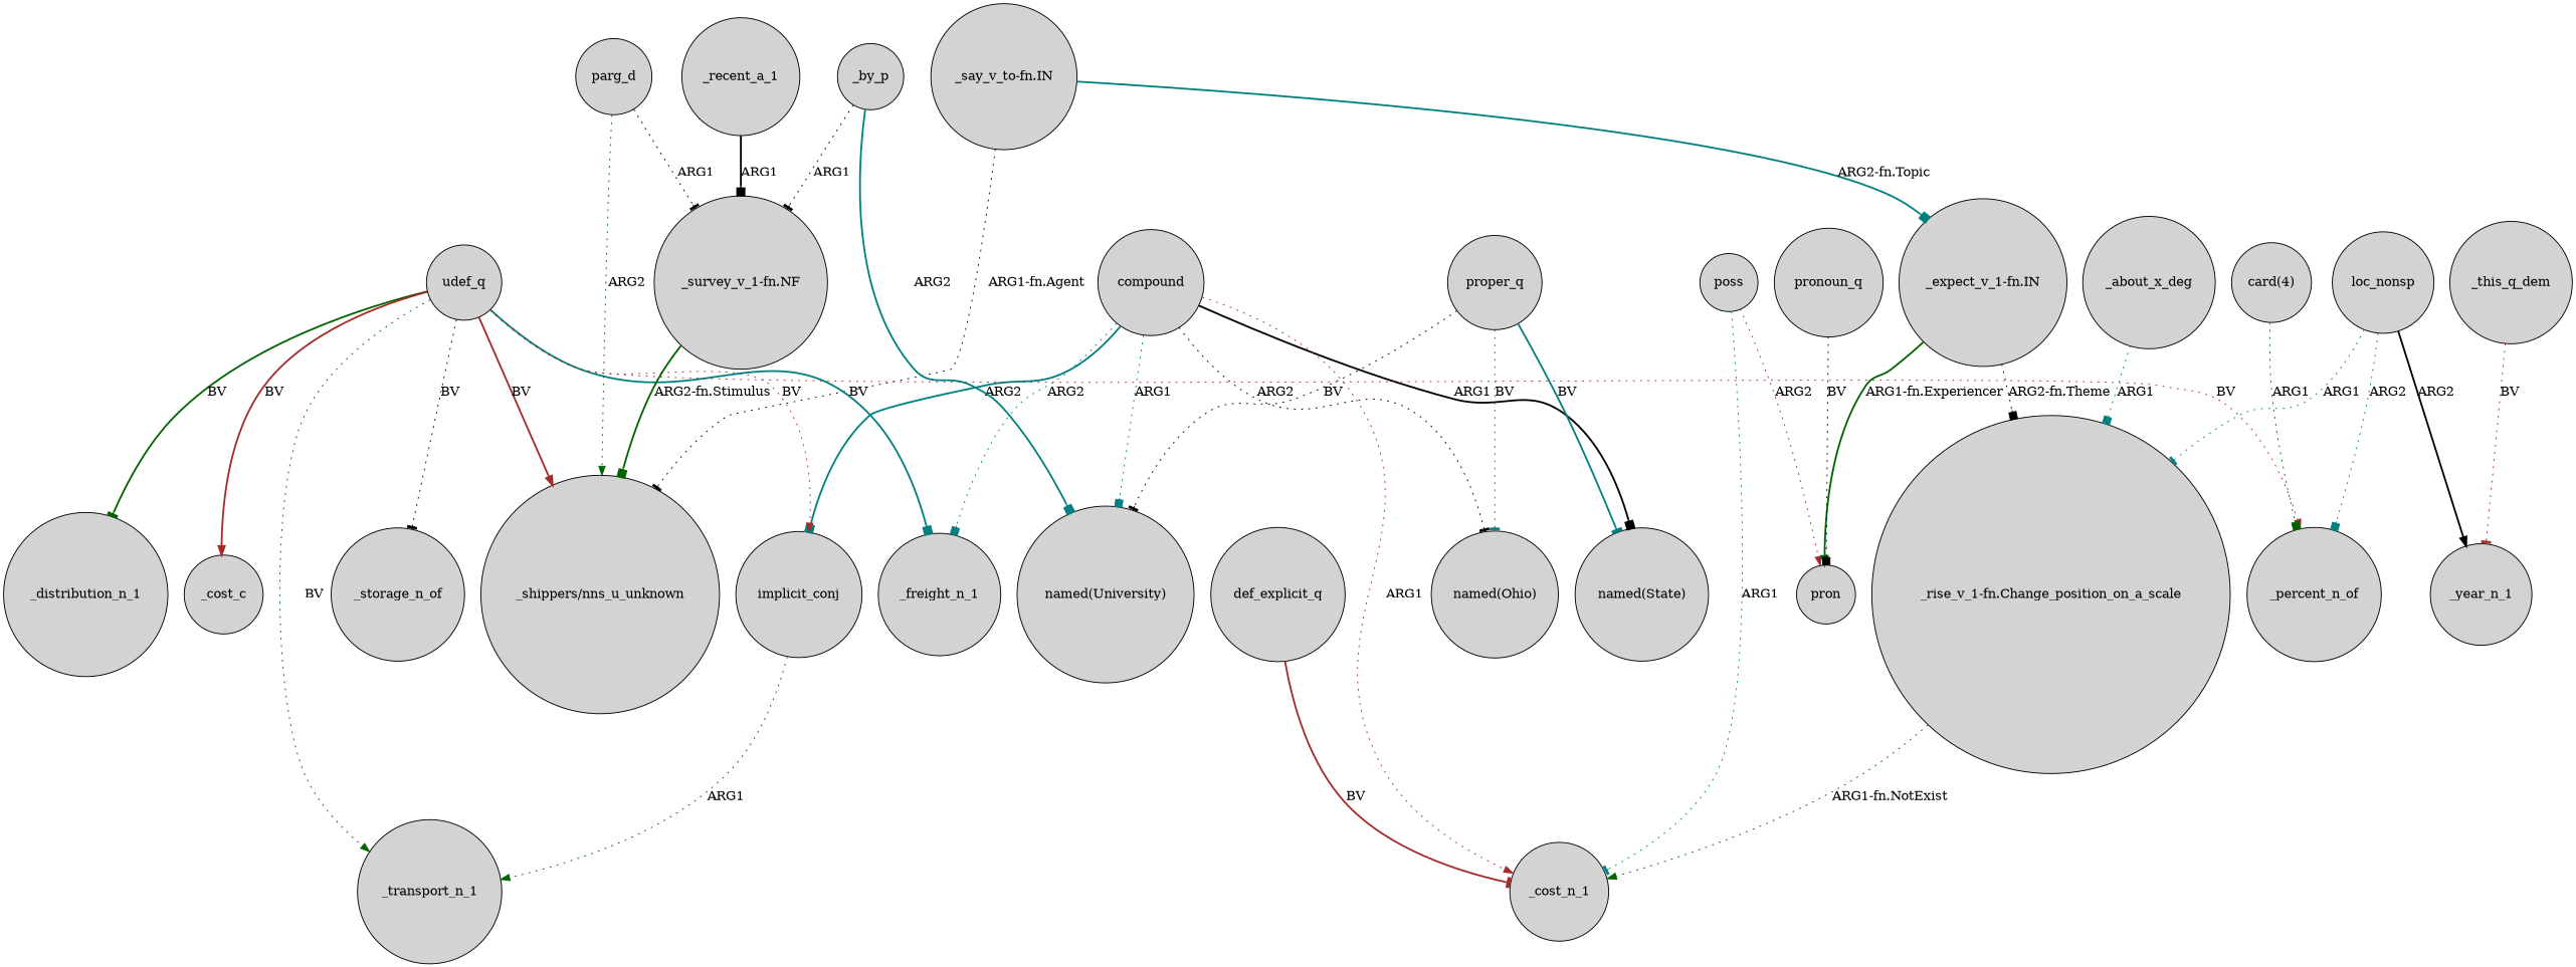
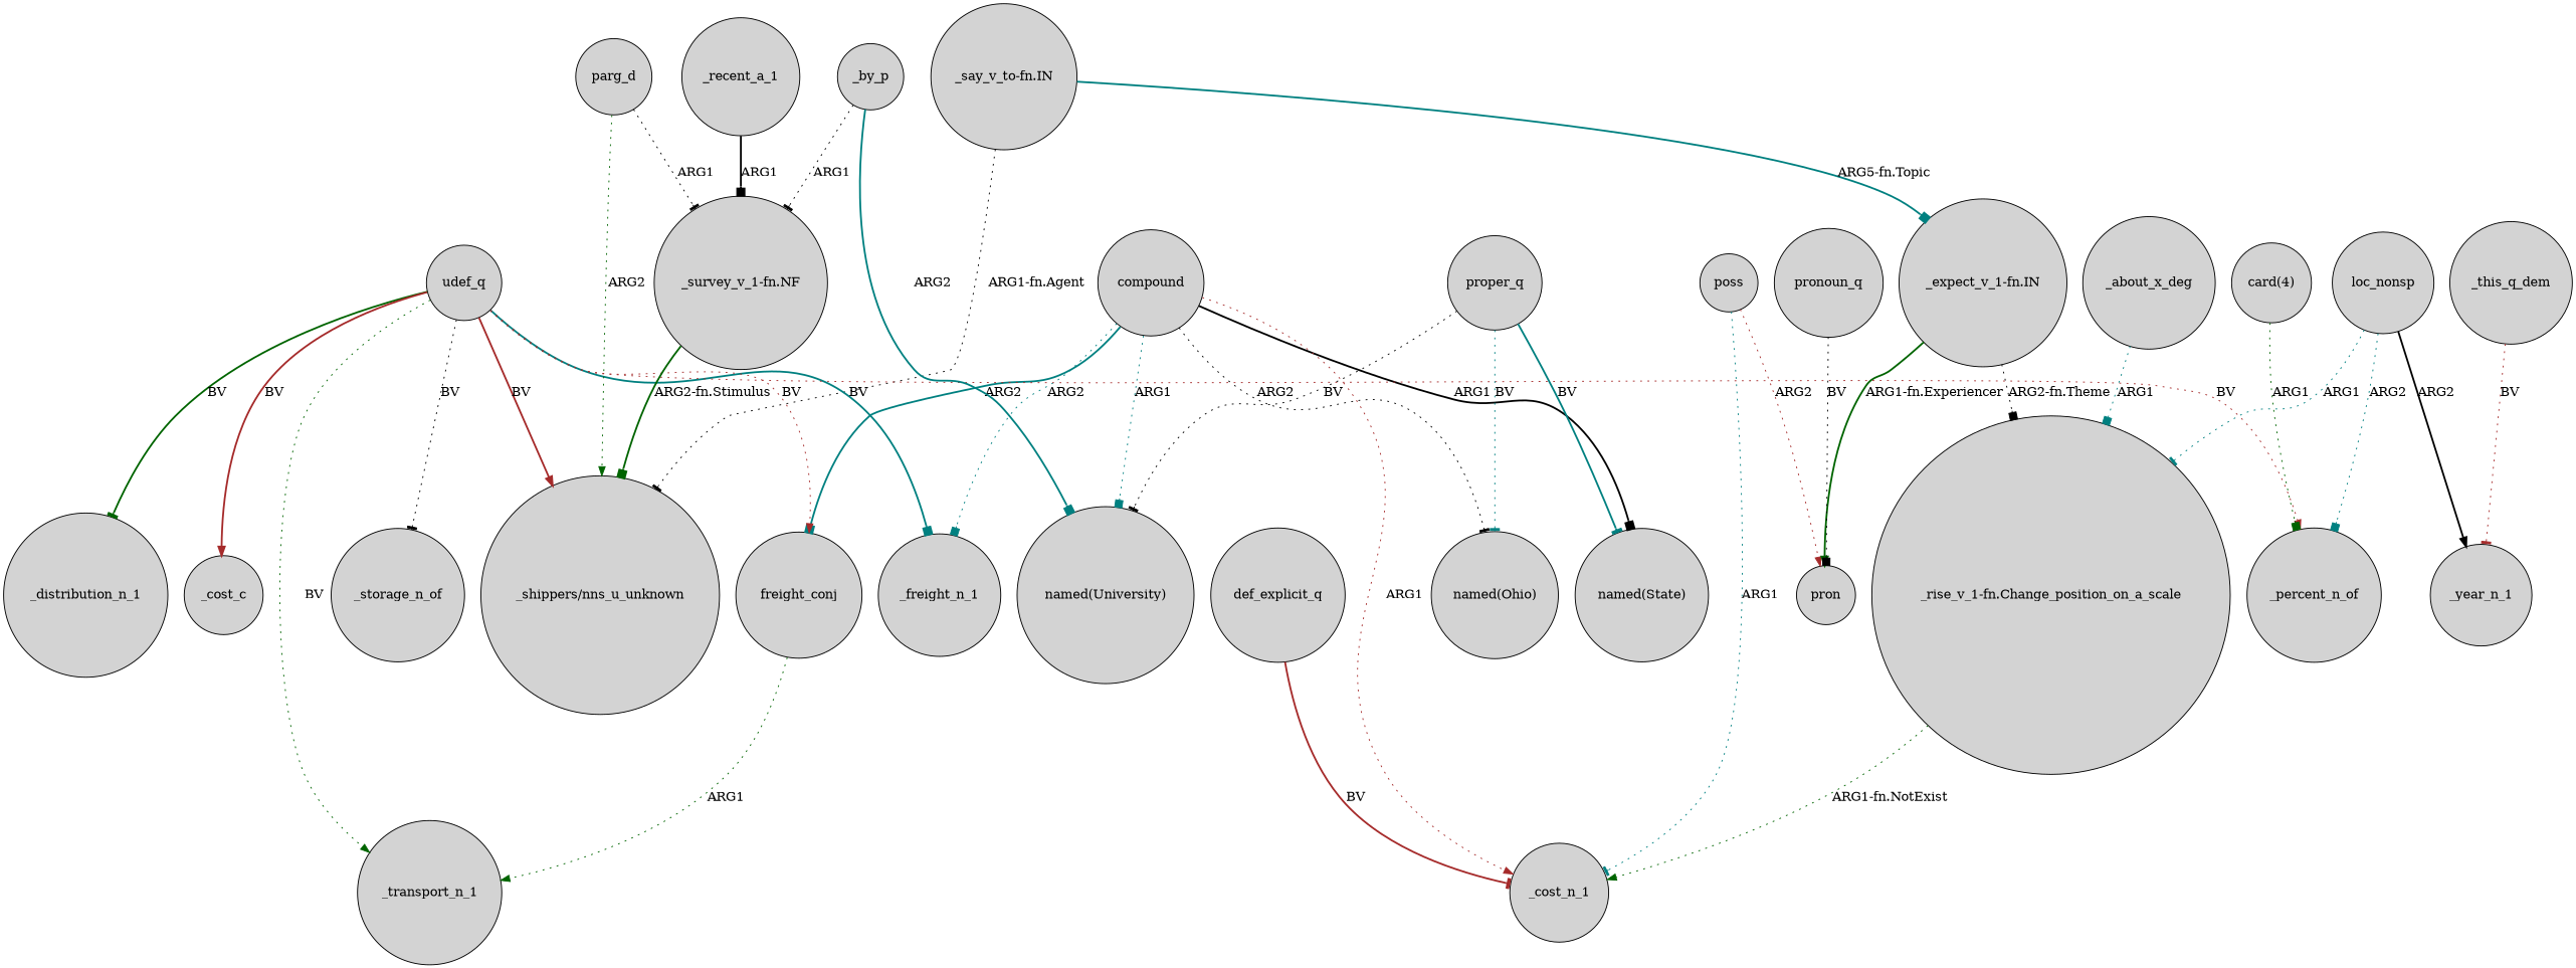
  digraph {
    node [shape=circle style=filled]
    edge [arrowhead=box color=teal style=dotted]
    compound
    _freight_n_1
-   implicit_conj
+   implicit_conj [label=freight_conj]
    "named(University)"
    "named(Ohio)"
    "named(State)"
    _cost_n_1
    _transport_n_1
    poss
    pron
    "_say_v_to-fn.IN"
    "_shippers/nns_u_unknown"
    "_expect_v_1-fn.IN"
    "_rise_v_1-fn.Change_position_on_a_scale"
    udef_q
    _storage_n_of
    _distribution_n_1
    _percent_n_of
    n19 [label=_cost_c]
    _this_q_dem
    _year_n_1
    _by_p
    "_survey_v_1-fn.NF"
    _about_x_deg
    proper_q
    parg_d
    pronoun_q
    loc_nonsp
    "card(4)"
    _recent_a_1
    def_explicit_q
    compound -> _freight_n_1 [label=ARG2]
    compound -> implicit_conj [label=ARG2 style=bold]
    compound -> "named(University)" [label=ARG1]
    compound -> "named(Ohio)" [arrowhead=tee color=black label=ARG2]
    compound -> "named(State)" [color=black label=ARG1 style=bold]
    compound -> _cost_n_1 [arrowhead=normal color=brown label=ARG1]
    implicit_conj -> _transport_n_1 [arrowhead=normal color=darkgreen label=ARG1]
    poss -> _cost_n_1 [arrowhead=tee label=ARG1]
    poss -> pron [arrowhead=normal color=brown label=ARG2]
    "_say_v_to-fn.IN" -> "_shippers/nns_u_unknown" [arrowhead=tee color=black label="ARG1-fn.Agent"]
-   "_say_v_to-fn.IN" -> "_expect_v_1-fn.IN" [label="ARG2-fn.Topic" style=bold]
+   "_say_v_to-fn.IN" -> "_expect_v_1-fn.IN" [label="ARG5-fn.Topic" style=bold]
    "_expect_v_1-fn.IN" -> pron [arrowhead=normal color=darkgreen label="ARG1-fn.Experiencer" style=bold]
    "_expect_v_1-fn.IN" -> "_rise_v_1-fn.Change_position_on_a_scale" [color=black label="ARG2-fn.Theme"]
    "_rise_v_1-fn.Change_position_on_a_scale" -> _cost_n_1 [arrowhead=normal color=darkgreen label="ARG1-fn.NotExist"]
    udef_q -> _freight_n_1 [label=BV style=bold]
    udef_q -> implicit_conj [arrowhead=normal color=brown label=BV]
    udef_q -> _transport_n_1 [arrowhead=normal color=darkgreen label=BV]
    udef_q -> "_shippers/nns_u_unknown" [arrowhead=normal color=brown label=BV style=bold]
    udef_q -> _storage_n_of [arrowhead=tee color=black label=BV]
    udef_q -> _distribution_n_1 [arrowhead=tee color=darkgreen label=BV style=bold]
    udef_q -> _percent_n_of [arrowhead=normal color=brown label=BV]
    udef_q -> n19 [arrowhead=normal color=brown label=BV style=bold]
    _this_q_dem -> _year_n_1 [arrowhead=tee color=brown label=BV]
    _by_p -> "named(University)" [label=ARG2 style=bold]
    _by_p -> "_survey_v_1-fn.NF" [arrowhead=tee color=black label=ARG1]
    "_survey_v_1-fn.NF" -> "_shippers/nns_u_unknown" [color=darkgreen label="ARG2-fn.Stimulus" style=bold]
    _about_x_deg -> "_rise_v_1-fn.Change_position_on_a_scale" [label=ARG1]
    proper_q -> "named(University)" [arrowhead=tee color=black label=BV]
    proper_q -> "named(Ohio)" [arrowhead=tee label=BV]
    proper_q -> "named(State)" [arrowhead=tee label=BV style=bold]
    parg_d -> "_shippers/nns_u_unknown" [arrowhead=normal color=darkgreen label=ARG2]
    parg_d -> "_survey_v_1-fn.NF" [arrowhead=tee color=black label=ARG1]
    pronoun_q -> pron [color=black label=BV]
    loc_nonsp -> "_rise_v_1-fn.Change_position_on_a_scale" [arrowhead=tee label=ARG1]
    loc_nonsp -> _percent_n_of [label=ARG2]
    loc_nonsp -> _year_n_1 [arrowhead=normal color=black label=ARG2 style=bold]
    "card(4)" -> _percent_n_of [color=darkgreen label=ARG1]
    _recent_a_1 -> "_survey_v_1-fn.NF" [color=black label=ARG1 style=bold]
    def_explicit_q -> _cost_n_1 [arrowhead=tee color=brown label=BV style=bold]
  }
